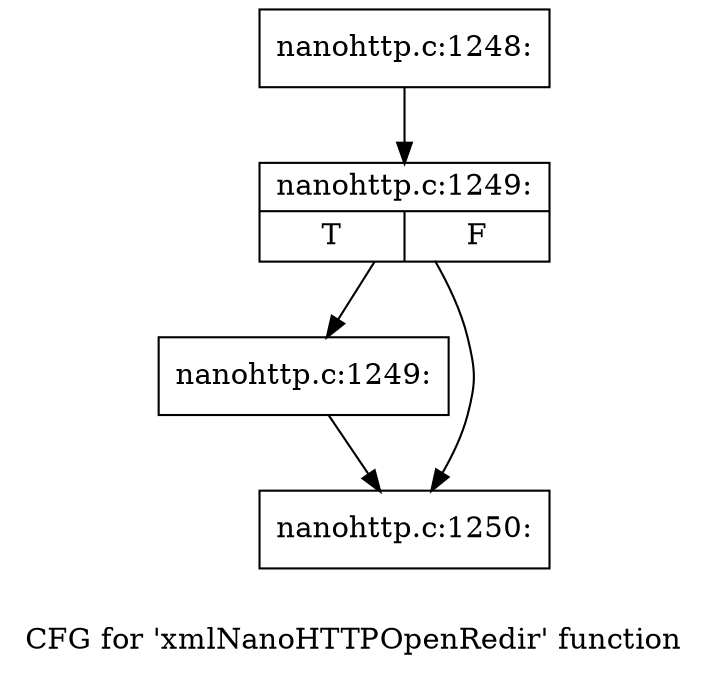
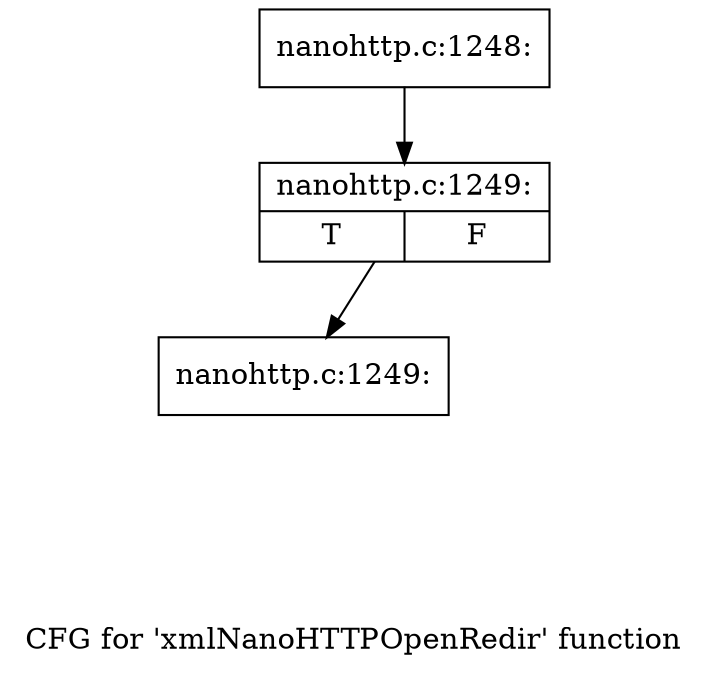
  digraph {
    label="CFG for 'xmlNanoHTTPOpenRedir' function"
    node [shape=record]
    n1 [label="{nanohttp.c:1248:}"]
    n2 [label="{nanohttp.c:1249:|{<s0>T|<s1>F}}"]
    n3 [label="{nanohttp.c:1249:}"]
-   n4 [label="{nanohttp.c:1250:}"]
    n1 -> n2
    n2 -> n3
-   n2 -> n4
-   n3 -> n4
  }
